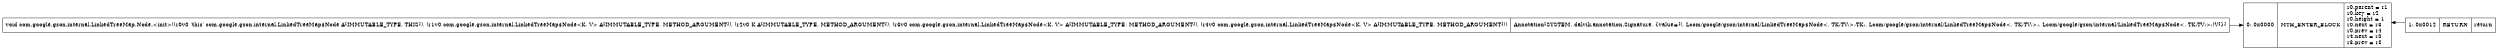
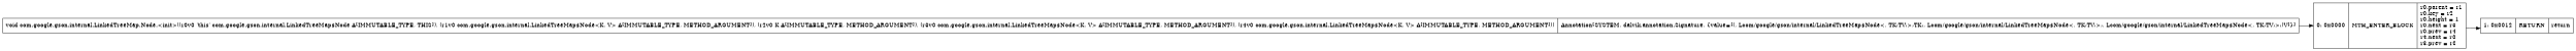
  digraph {
    rankdir=LR
    node [shape=record]
    n1 [label="{0\:\ 0x0000|MTH_ENTER_BLOCK\l|r0.parent = r1\lr0.key = r2\lr0.height = 1\lr0.next = r3\lr0.prev = r4\lr4.next = r0\lr3.prev = r0\l}"]
    n2 [label="{1\:\ 0x0012|RETURN\l|return\l}"]
    n3 [label="{void com.google.gson.internal.LinkedTreeMap.Node.\<init\>((r0v0 'this' com.google.gson.internal.LinkedTreeMap$Node A[IMMUTABLE_TYPE, THIS]), (r1v0 com.google.gson.internal.LinkedTreeMap$Node\<K, V\> A[IMMUTABLE_TYPE, METHOD_ARGUMENT]), (r2v0 K A[IMMUTABLE_TYPE, METHOD_ARGUMENT]), (r3v0 com.google.gson.internal.LinkedTreeMap$Node\<K, V\> A[IMMUTABLE_TYPE, METHOD_ARGUMENT]), (r4v0 com.google.gson.internal.LinkedTreeMap$Node\<K, V\> A[IMMUTABLE_TYPE, METHOD_ARGUMENT]))  | Annotation[SYSTEM, dalvik.annotation.Signature, \{value=[(, Lcom\/google\/gson\/internal\/LinkedTreeMap$Node\<, TK;TV;\>;TK;, Lcom\/google\/gson\/internal\/LinkedTreeMap$Node\<, TK;TV;\>;, Lcom\/google\/gson\/internal\/LinkedTreeMap$Node\<, TK;TV;\>;)V]\}]\l}"]
-   n2 -> n1
+   n1 -> n2
    n3 -> n1
  }
